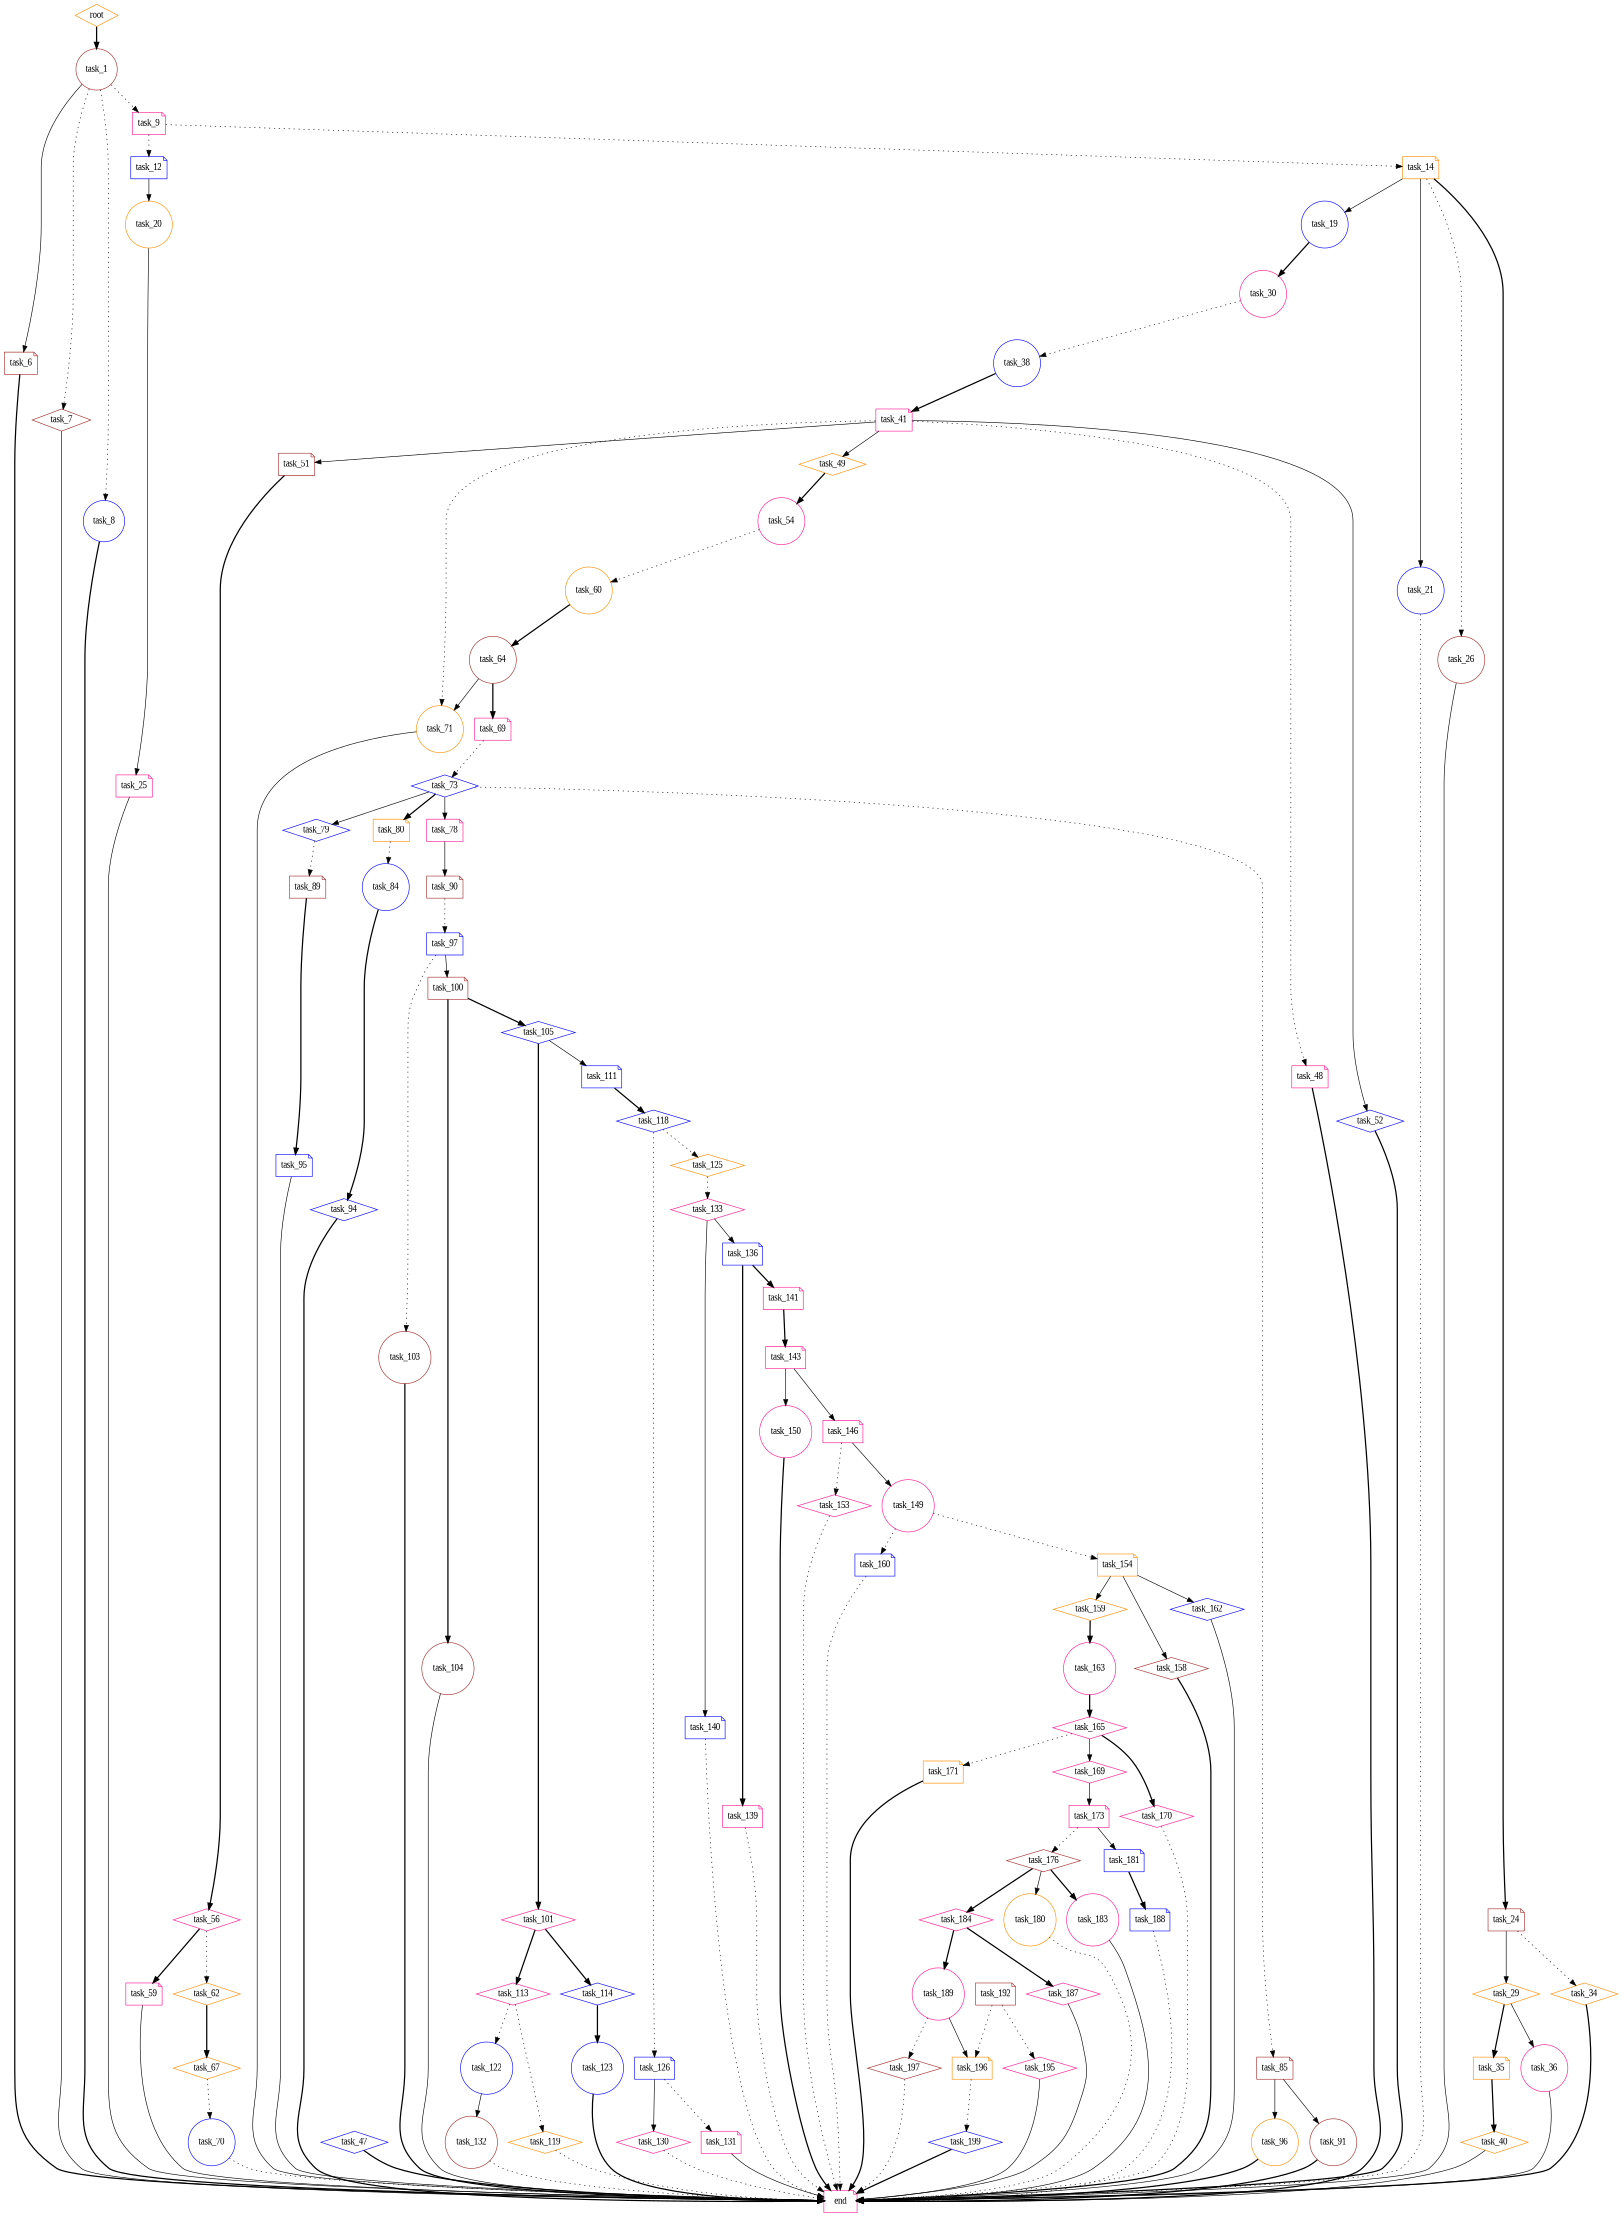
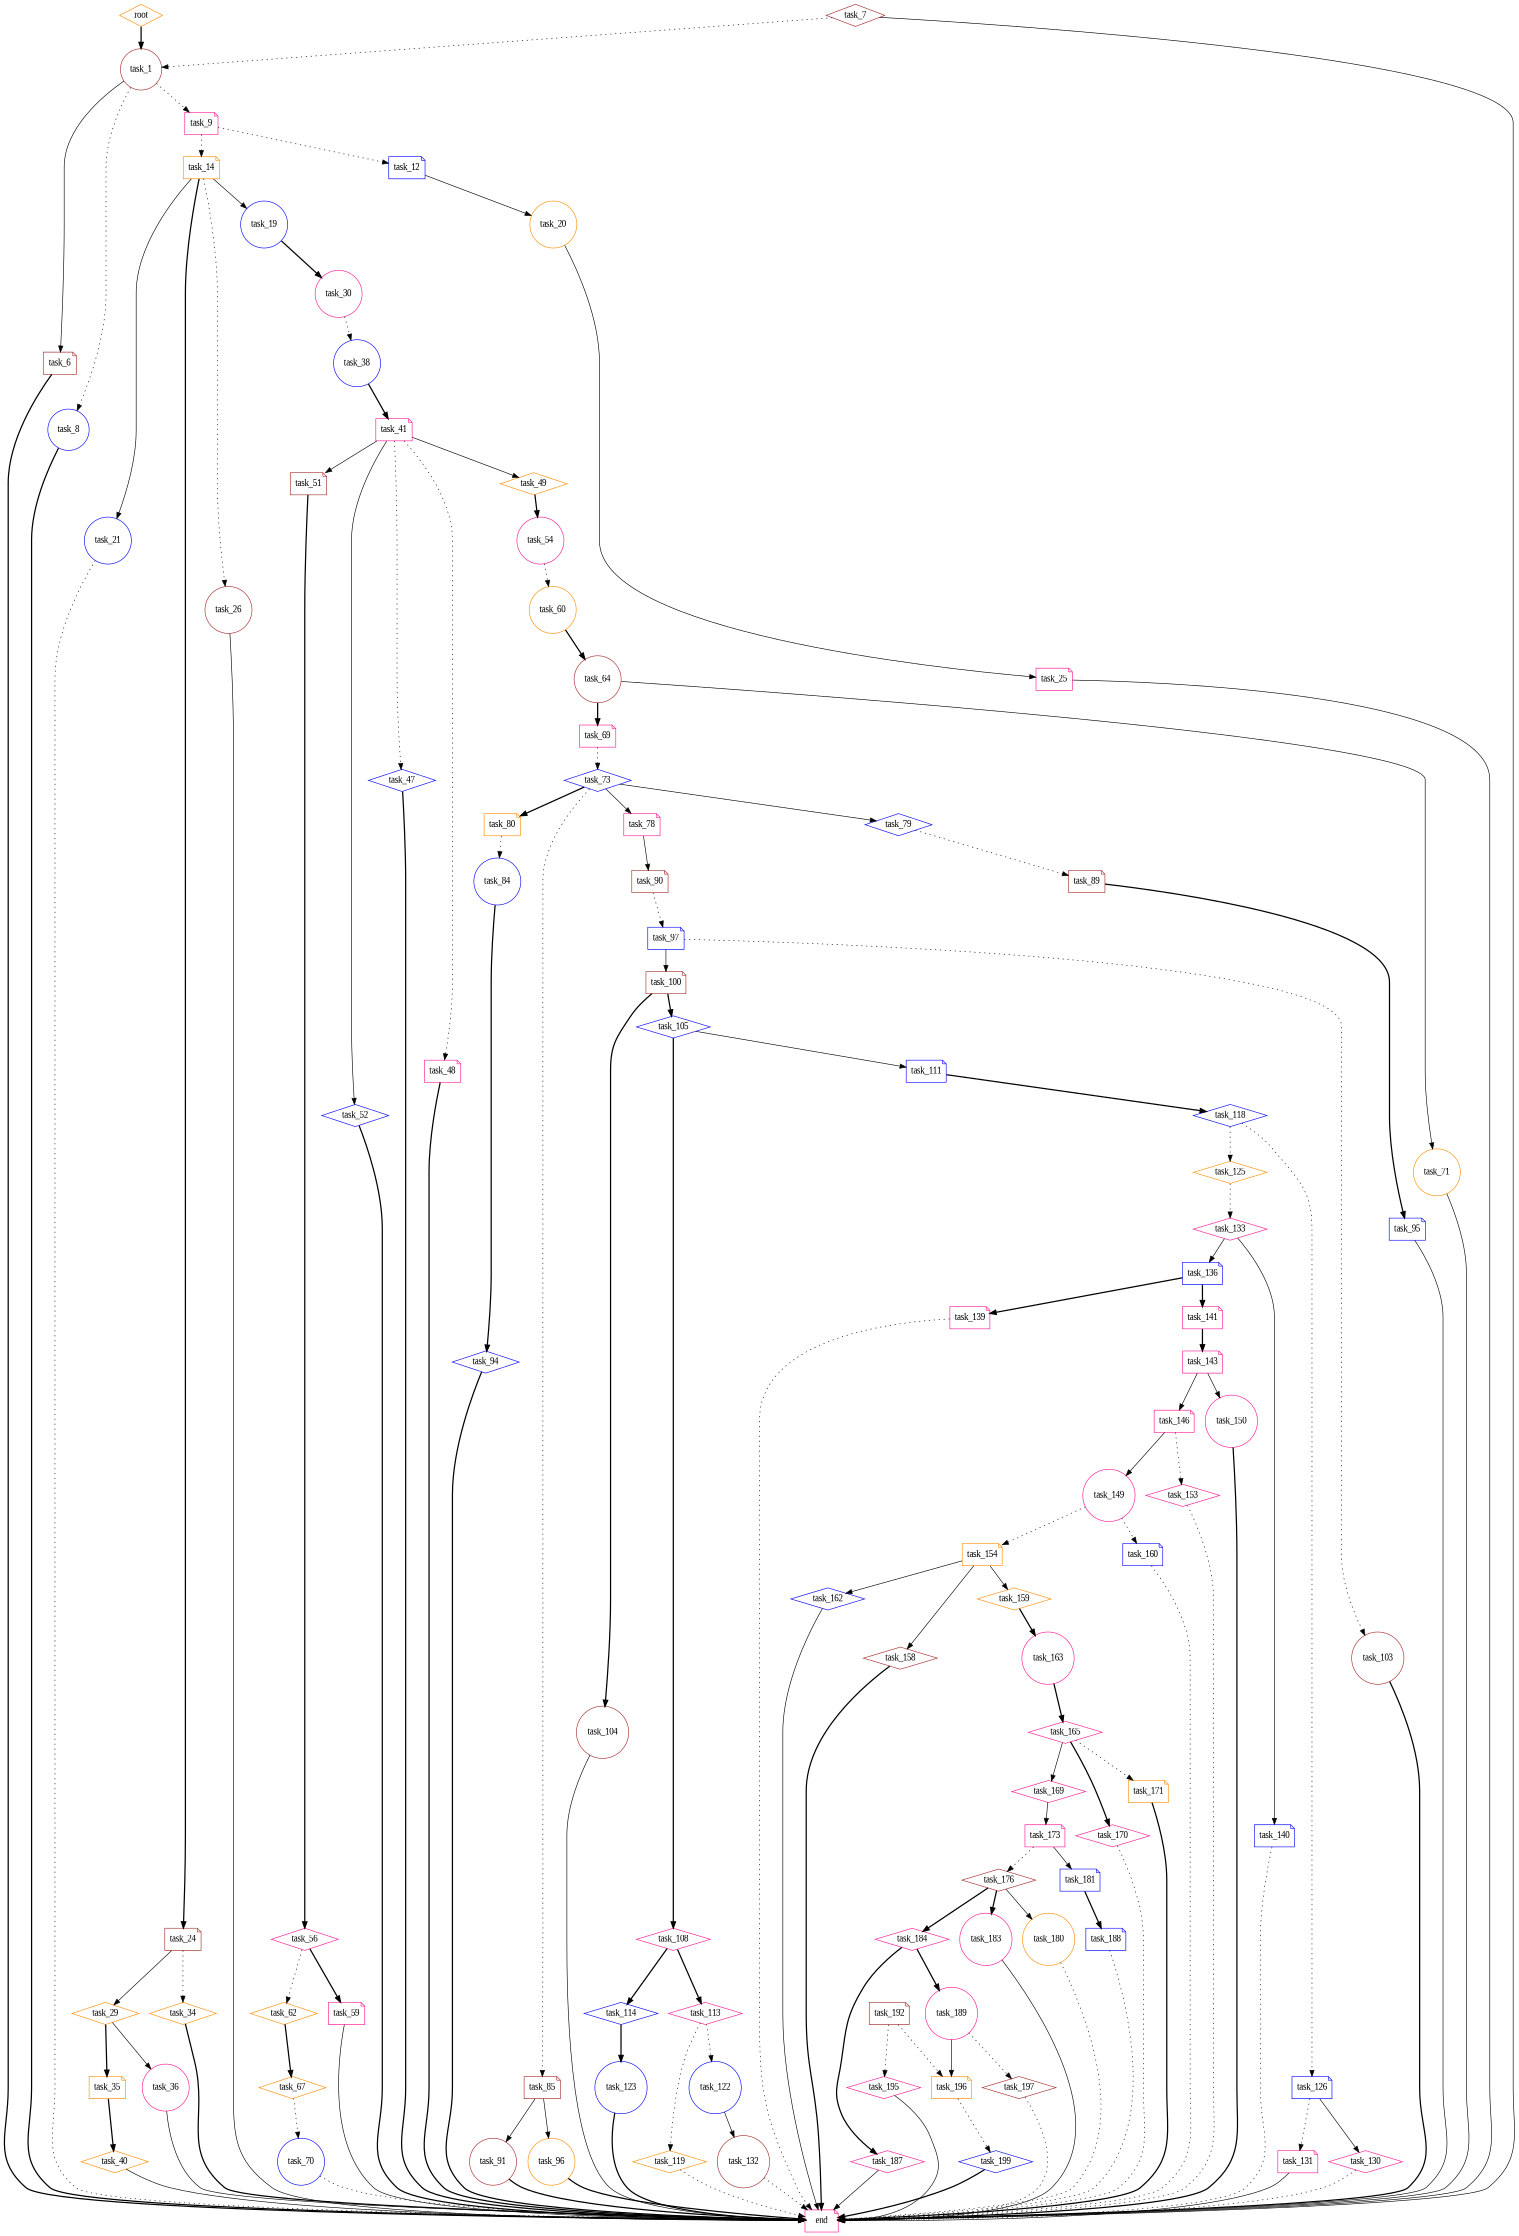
  digraph {
    fontname="Liberation Serif"
    node [color=deeppink fontname="Liberation Serif" shape=note]
    edge [fontname="Liberation Serif" style=bold]
    root [color=darkorange shape=diamond]
    task_1 [color=brown shape=circle]
    task_6 [color=brown]
    task_7 [color=brown shape=diamond]
    task_8 [color=blue shape=circle]
    task_9
    end
    task_12 [color=blue]
    task_14 [color=darkorange]
    task_20 [color=darkorange shape=circle]
    task_19 [color=blue shape=circle]
    task_21 [color=blue shape=circle]
    task_24 [color=brown]
    task_26 [color=brown shape=circle]
    task_25
    task_30 [shape=circle]
    task_29 [color=darkorange shape=diamond]
    task_34 [color=darkorange shape=diamond]
    task_38 [color=blue shape=circle]
    task_35 [color=darkorange]
    task_36 [shape=circle]
    task_41
    task_40 [color=darkorange shape=diamond]
    task_47 [color=blue shape=diamond]
    task_48
    task_49 [color=darkorange shape=diamond]
    task_51 [color=brown]
    task_52 [color=blue shape=diamond]
    task_54 [shape=circle]
    task_56 [shape=diamond]
    task_60 [color=darkorange shape=circle]
    task_59
    task_62 [color=darkorange shape=diamond]
    task_64 [color=brown shape=circle]
    task_67 [color=darkorange shape=diamond]
    task_69
    task_71 [color=darkorange shape=circle]
    task_70 [color=blue shape=circle]
    task_73 [color=blue shape=diamond]
    task_78
    task_79 [color=blue shape=diamond]
    task_80 [color=darkorange]
    task_85 [color=brown]
    task_90 [color=brown]
    task_89 [color=brown]
    task_84 [color=blue shape=circle]
    task_91 [color=brown shape=circle]
    task_96 [color=darkorange shape=circle]
    task_97 [color=blue]
    task_95 [color=blue]
    task_94 [color=blue shape=diamond]
    task_100 [color=brown]
    task_103 [color=brown shape=circle]
    task_104 [color=brown shape=circle]
    task_105 [color=blue shape=diamond]
-   task_108 [shape=diamond label=task_101]
+   task_108 [shape=diamond]
    task_111 [color=blue]
    task_113 [shape=diamond]
    task_114 [color=blue shape=diamond]
    task_118 [color=blue shape=diamond]
    task_119 [color=darkorange shape=diamond]
    task_122 [color=blue shape=circle]
    task_123 [color=blue shape=circle]
    task_125 [color=darkorange shape=diamond]
    task_126 [color=blue]
    task_132 [color=brown shape=circle]
    task_133 [shape=diamond]
    task_130 [shape=diamond]
    task_131
    task_136 [color=blue]
    task_140 [color=blue]
    task_139
    task_141
    task_143
    task_146
    task_150 [shape=circle]
    task_149 [shape=circle]
    task_153 [shape=diamond]
    task_154 [color=darkorange]
    task_160 [color=blue]
    task_158 [color=brown shape=diamond]
    task_159 [color=darkorange shape=diamond]
    task_162 [color=blue shape=diamond]
    task_163 [shape=circle]
    task_165 [shape=diamond]
    task_169 [shape=diamond]
    task_170 [shape=diamond]
    task_171 [color=darkorange]
    task_173
    task_176 [color=brown shape=diamond]
    task_181 [color=blue]
    task_180 [color=darkorange shape=circle]
    task_183 [shape=circle]
    task_184 [shape=diamond]
    task_188 [color=blue]
    task_187 [shape=diamond]
    task_189 [shape=circle]
    task_197 [color=brown shape=diamond]
    task_196 [color=darkorange]
    task_192 [color=brown]
    task_195 [shape=diamond]
    task_199 [color=blue shape=diamond]
    root -> task_1
    task_1 -> task_6 [style=solid]
-   task_1 -> task_7 [style=dotted]
+   task_7 -> task_1 [style=dotted]
    task_1 -> task_8 [style=dotted]
    task_1 -> task_9 [style=dotted]
    task_6 -> end
    task_7 -> end [style=solid]
    task_8 -> end
    task_9 -> task_12 [style=dotted]
    task_9 -> task_14 [style=dotted]
    task_12 -> task_20 [style=solid]
    task_14 -> task_19 [style=solid]
    task_14 -> task_21 [style=solid]
    task_14 -> task_24
    task_14 -> task_26 [style=dotted]
    task_20 -> task_25 [style=solid]
    task_19 -> task_30
    task_21 -> end [style=dotted]
    task_24 -> task_29 [style=solid]
    task_24 -> task_34 [style=dotted]
    task_26 -> end [style=solid]
    task_25 -> end [style=solid]
    task_30 -> task_38 [style=dotted]
    task_29 -> task_35
    task_29 -> task_36 [style=solid]
    task_34 -> end
    task_38 -> task_41
    task_35 -> task_40
    task_36 -> end [style=solid]
-   task_41 -> task_71 [style=dotted]
+   task_41 -> task_47 [style=dotted]
    task_41 -> task_48 [style=dotted]
    task_41 -> task_49 [style=solid]
    task_41 -> task_51 [style=solid]
    task_41 -> task_52 [style=solid]
    task_40 -> end [style=solid]
    task_47 -> end
    task_48 -> end
    task_49 -> task_54
    task_51 -> task_56
    task_52 -> end
    task_54 -> task_60 [style=dotted]
    task_56 -> task_59
    task_56 -> task_62 [style=dotted]
    task_60 -> task_64
    task_59 -> end [style=solid]
    task_62 -> task_67
    task_64 -> task_69
    task_64 -> task_71 [style=solid]
    task_67 -> task_70 [style=dotted]
    task_69 -> task_73 [style=dotted]
    task_71 -> end [style=solid]
    task_70 -> end [style=dotted]
    task_73 -> task_78 [style=solid]
    task_73 -> task_79 [style=solid]
    task_73 -> task_80
    task_73 -> task_85 [style=dotted]
    task_78 -> task_90 [style=solid]
    task_79 -> task_89 [style=dotted]
    task_80 -> task_84 [style=dotted]
    task_85 -> task_91 [style=solid]
    task_85 -> task_96 [style=solid]
    task_90 -> task_97 [style=dotted]
    task_89 -> task_95
    task_84 -> task_94
    task_91 -> end
    task_96 -> end
    task_97 -> task_100 [style=solid]
    task_97 -> task_103 [style=dotted]
    task_95 -> end [style=solid]
    task_94 -> end
    task_100 -> task_104
    task_100 -> task_105
    task_103 -> end
    task_104 -> end [style=solid]
    task_105 -> task_108
    task_105 -> task_111 [style=solid]
    task_108 -> task_113
    task_108 -> task_114
    task_111 -> task_118
    task_113 -> task_119 [style=dotted]
    task_113 -> task_122 [style=dotted]
    task_114 -> task_123
    task_118 -> task_125 [style=dotted]
    task_118 -> task_126 [style=dotted]
    task_119 -> end [style=dotted]
    task_122 -> task_132 [style=solid]
    task_123 -> end
    task_125 -> task_133 [style=dotted]
    task_126 -> task_130 [style=solid]
    task_126 -> task_131 [style=dotted]
    task_132 -> end [style=dotted]
    task_133 -> task_136 [style=solid]
    task_133 -> task_140 [style=solid]
    task_130 -> end [style=dotted]
    task_131 -> end [style=solid]
    task_136 -> task_139
    task_136 -> task_141
    task_140 -> end [style=dotted]
    task_139 -> end [style=dotted]
    task_141 -> task_143
    task_143 -> task_146 [style=solid]
    task_143 -> task_150 [style=solid]
    task_146 -> task_149 [style=solid]
    task_146 -> task_153 [style=dotted]
    task_150 -> end
    task_149 -> task_154 [style=dotted]
    task_149 -> task_160 [style=dotted]
    task_153 -> end [style=dotted]
    task_154 -> task_158 [style=solid]
    task_154 -> task_159 [style=solid]
    task_154 -> task_162 [style=solid]
    task_160 -> end [style=dotted]
    task_158 -> end
    task_159 -> task_163
    task_162 -> end [style=solid]
    task_163 -> task_165
    task_165 -> task_169 [style=solid]
    task_165 -> task_170
    task_165 -> task_171 [style=dotted]
    task_169 -> task_173 [style=solid]
    task_170 -> end [style=dotted]
    task_171 -> end
    task_173 -> task_176 [style=dotted]
    task_173 -> task_181 [style=solid]
    task_176 -> task_180 [style=solid]
    task_176 -> task_183
    task_176 -> task_184
    task_181 -> task_188
    task_180 -> end [style=dotted]
    task_183 -> end [style=solid]
    task_184 -> task_187
    task_184 -> task_189
    task_188 -> end [style=dotted]
    task_187 -> end [style=solid]
    task_189 -> task_197 [style=dotted]
    task_189 -> task_196 [style=solid]
    task_197 -> end [style=dotted]
    task_196 -> task_199 [style=dotted]
    task_192 -> task_196 [style=dotted]
    task_192 -> task_195 [style=dotted]
    task_195 -> end [style=solid]
    task_199 -> end
  }
